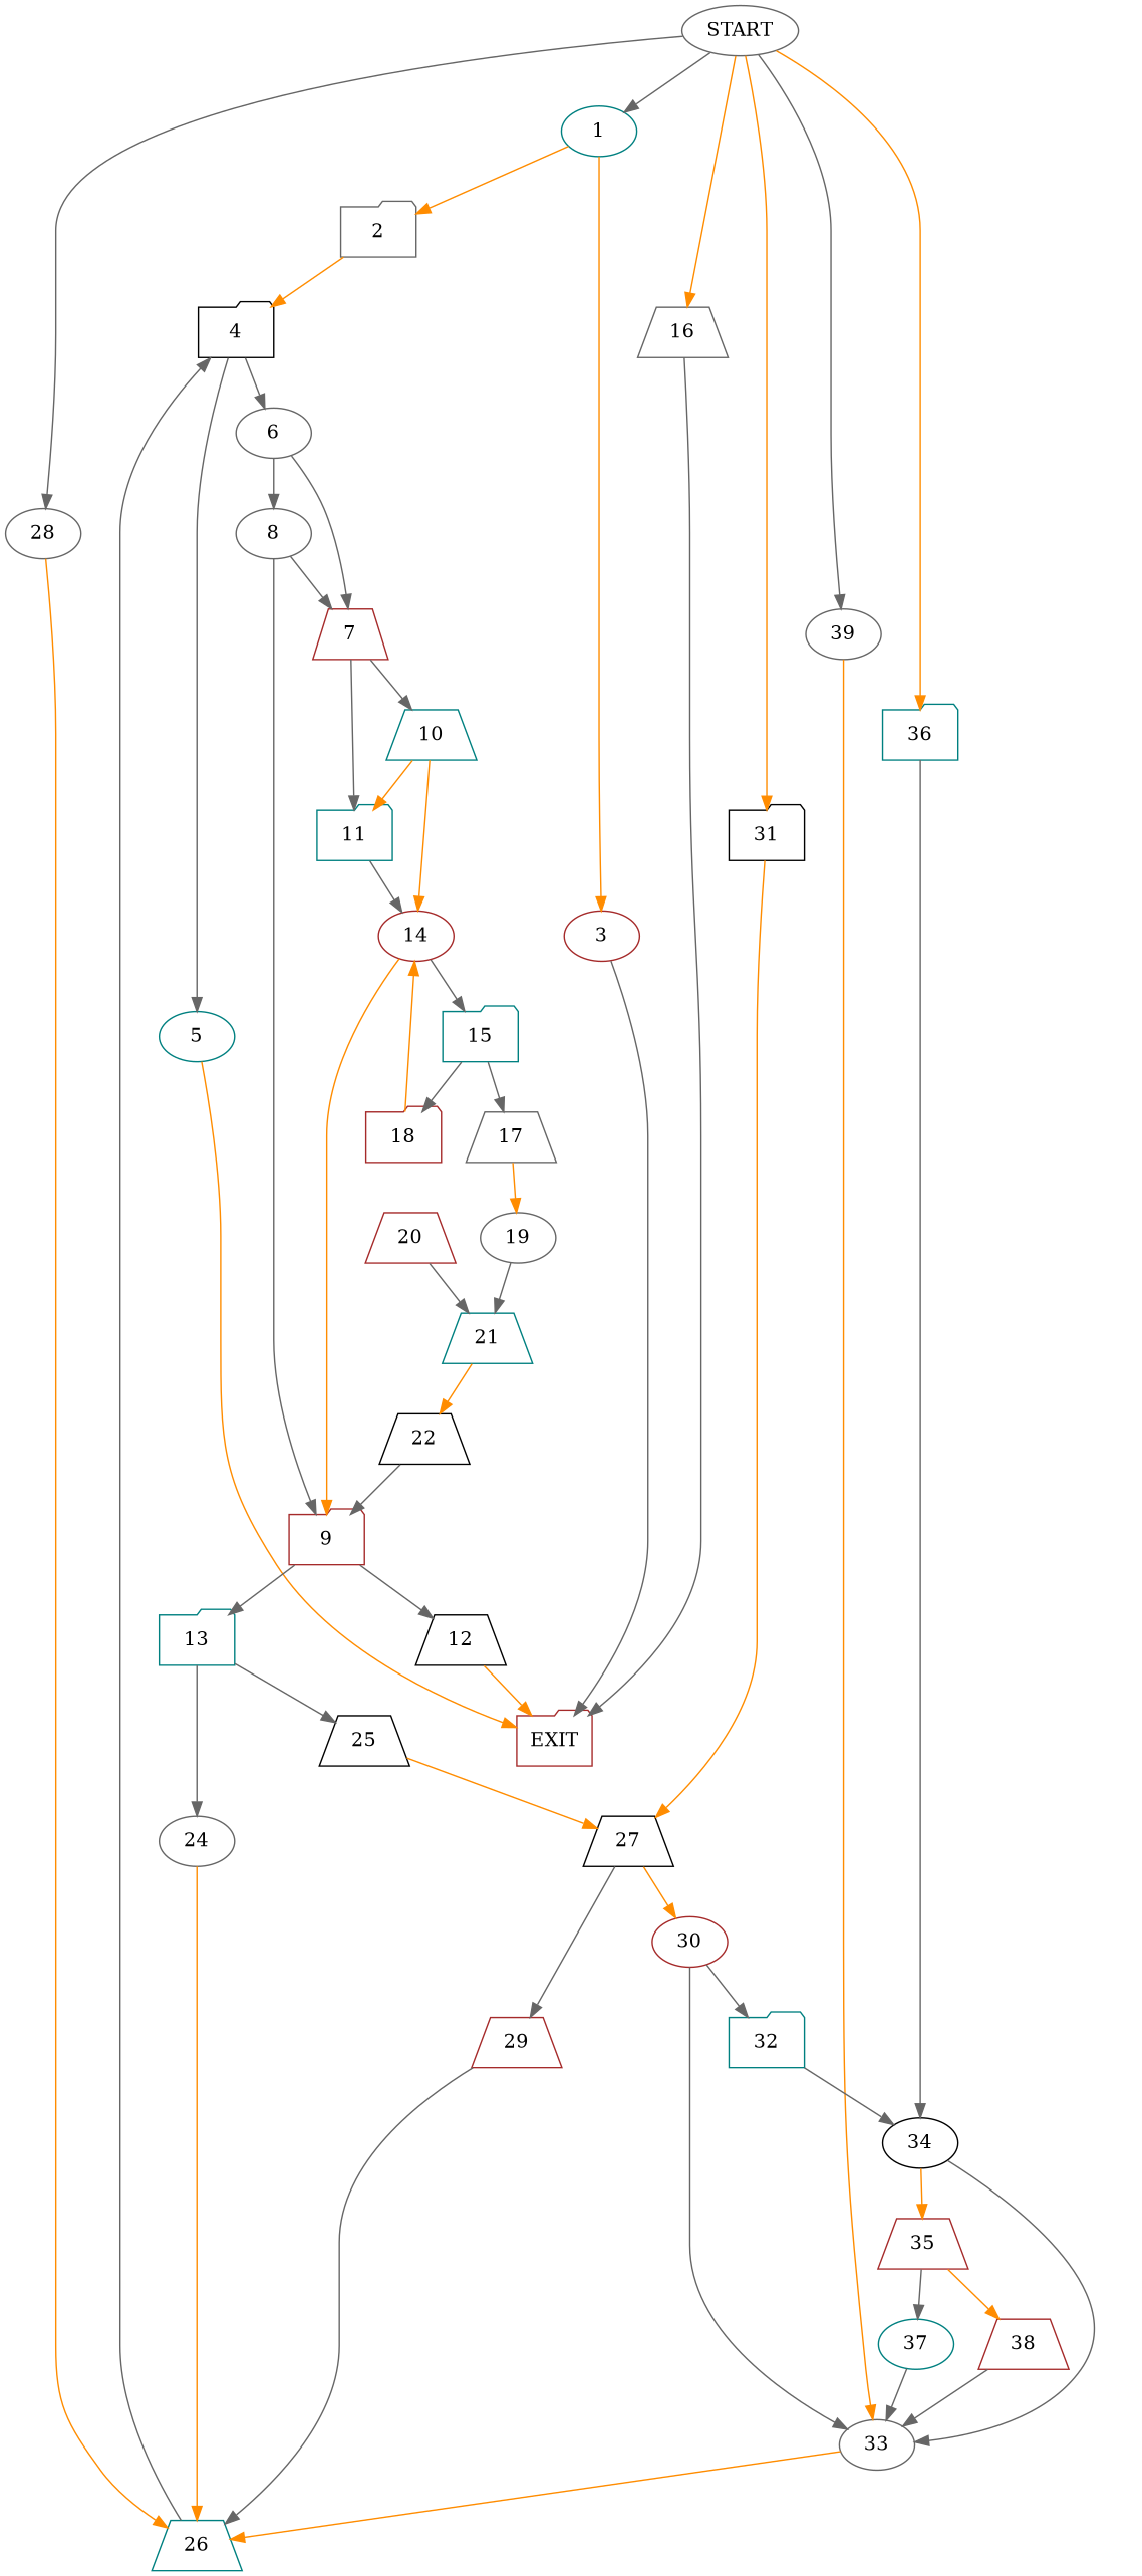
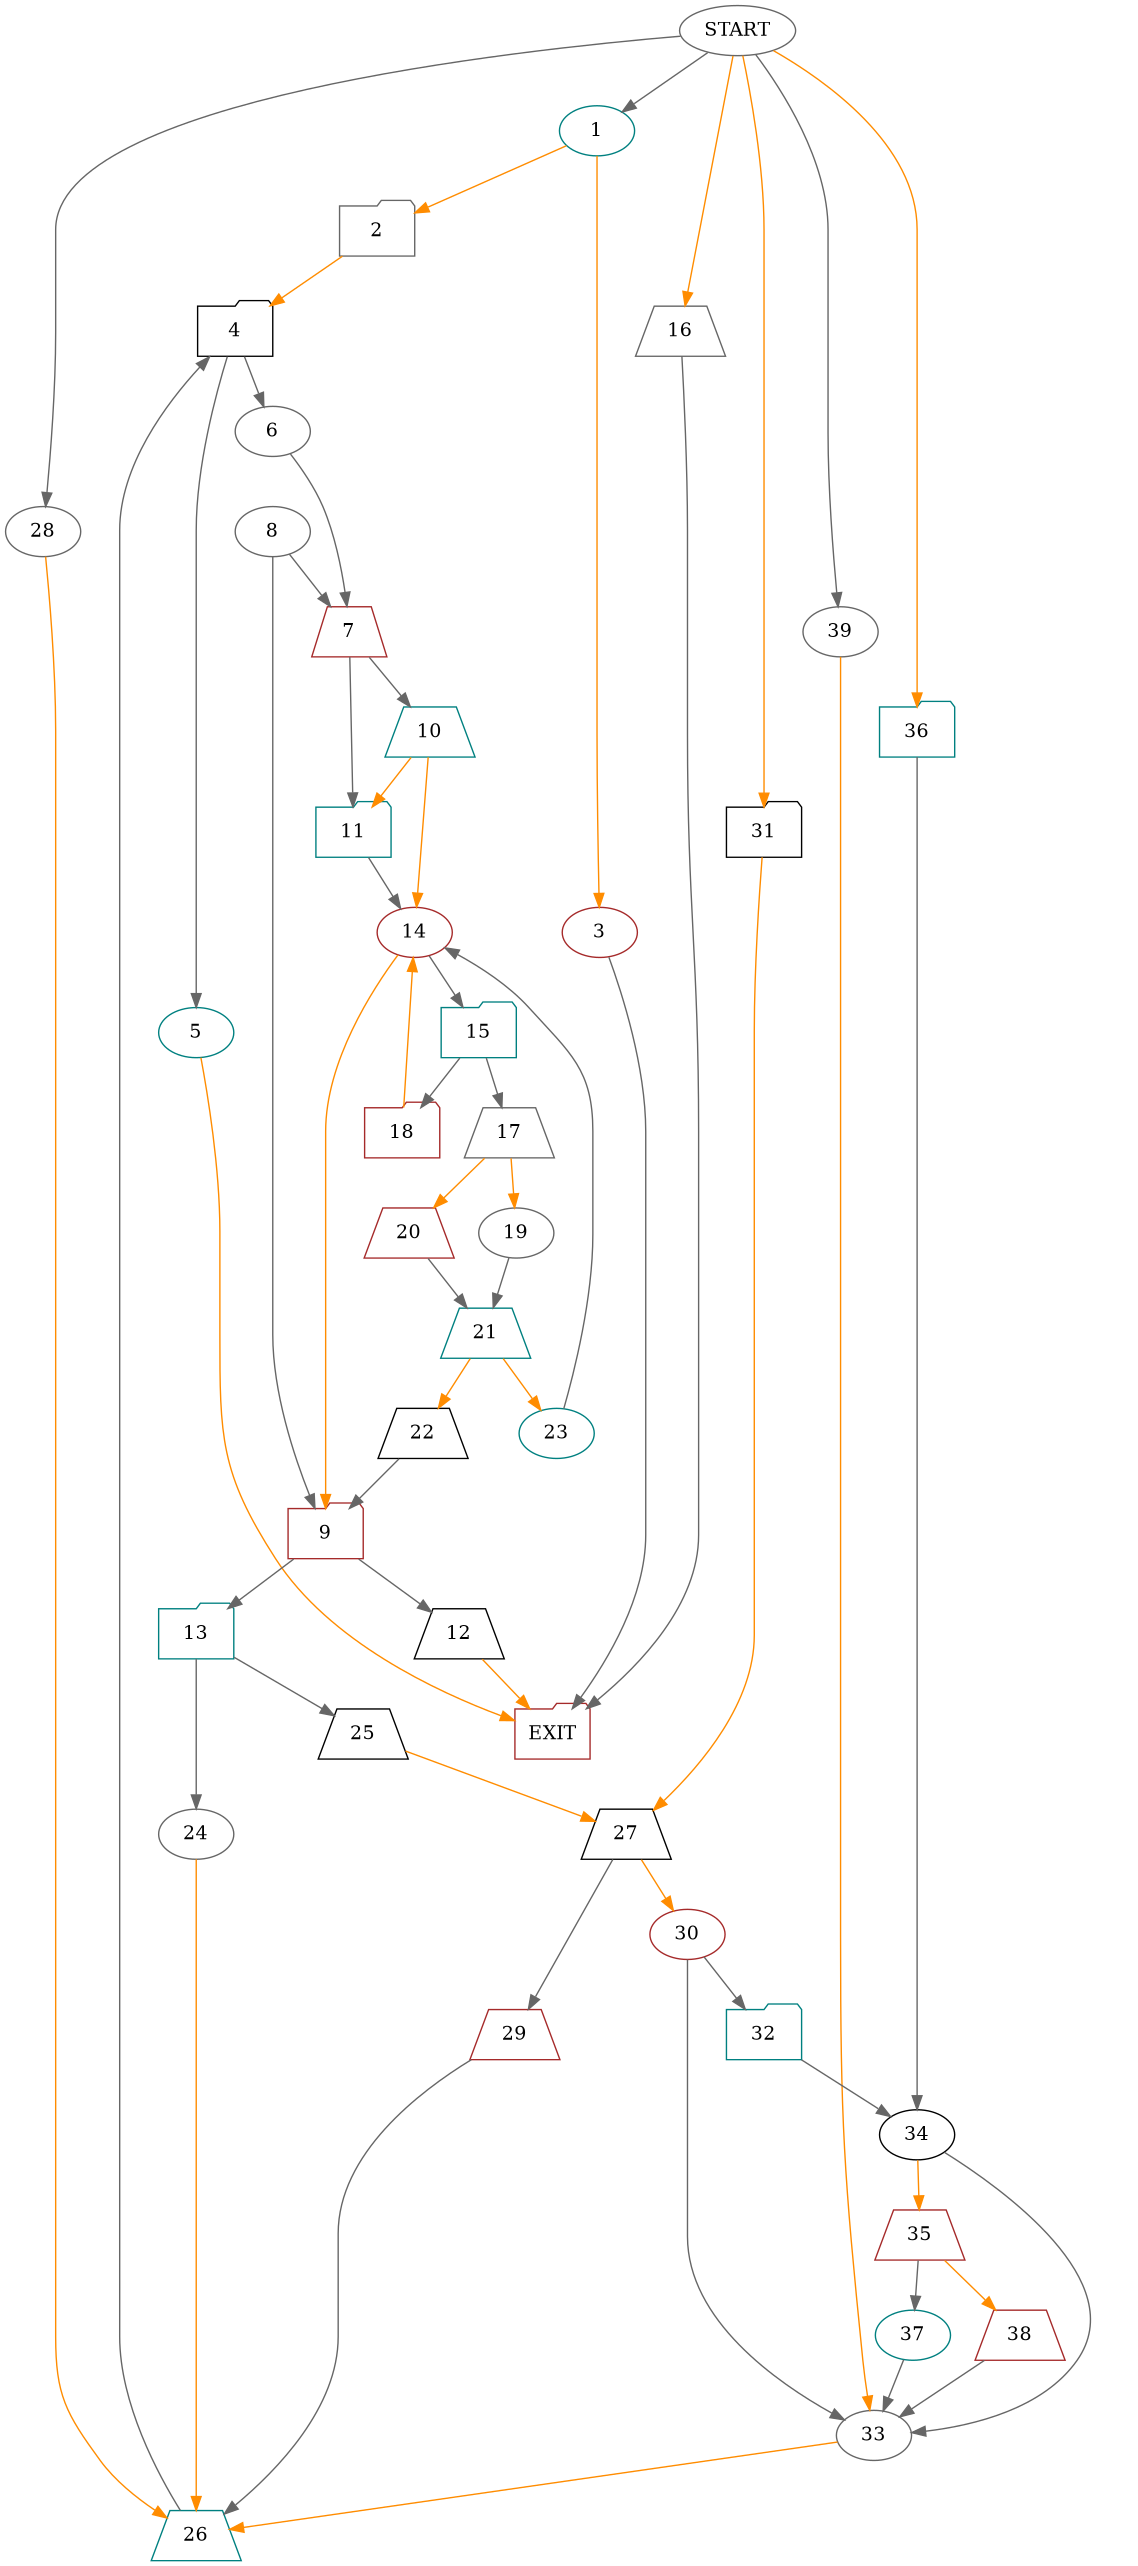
  digraph {
    node [color=teal shape=ellipse]
    edge [color=gray40]
    n1 [color=gray40 label=START]
    1
    16 [color=gray40 shape=trapezium]
    28 [color=gray40]
    31 [color=black shape=folder]
    36 [shape=folder]
    39 [color=gray40]
    2 [color=gray40 shape=folder]
    3 [color=brown]
    n10 [color=brown label=EXIT shape=folder]
    26 [shape=trapezium]
    27 [color=black shape=trapezium]
    34 [color=black]
    33 [color=gray40]
    4 [color=black shape=folder]
    5
    6 [color=gray40]
    7 [color=brown shape=trapezium]
    8 [color=gray40]
    10 [shape=trapezium]
    11 [shape=folder]
    9 [color=brown shape=folder]
    14 [color=brown]
    12 [color=black shape=trapezium]
    13 [shape=folder]
    24 [color=gray40]
    25 [color=black shape=trapezium]
    15 [shape=folder]
    17 [color=gray40 shape=trapezium]
    18 [color=brown shape=folder]
    19 [color=gray40]
    20 [color=brown shape=trapezium]
    21 [shape=trapezium]
    22 [color=black shape=trapezium]
+   23
    29 [color=brown shape=trapezium]
    30 [color=brown]
    32 [shape=folder]
    35 [color=brown shape=trapezium]
    37
    38 [color=brown shape=trapezium]
    n1 -> 1
    n1 -> 16 [color=darkorange]
    n1 -> 28
    n1 -> 31 [color=darkorange]
    n1 -> 36 [color=darkorange]
    n1 -> 39
    1 -> 2 [color=darkorange]
    1 -> 3 [color=darkorange]
    16 -> n10
    28 -> 26 [color=darkorange]
    31 -> 27 [color=darkorange]
    36 -> 34
    39 -> 33 [color=darkorange]
    2 -> 4 [color=darkorange]
    3 -> n10
    26 -> 4
    27 -> 29
    27 -> 30 [color=darkorange]
    34 -> 33
    34 -> 35 [color=darkorange]
    33 -> 26 [color=darkorange]
    4 -> 5
    4 -> 6
    5 -> n10 [color=darkorange]
    6 -> 7
-   6 -> 8
    7 -> 10
    7 -> 11
    8 -> 7
    8 -> 9
    10 -> 11 [color=darkorange]
    10 -> 14 [color=darkorange]
    11 -> 14
    9 -> 12
    9 -> 13
    14 -> 9 [color=darkorange]
    14 -> 15
    12 -> n10 [color=darkorange]
    13 -> 24
    13 -> 25
    24 -> 26 [color=darkorange]
    25 -> 27 [color=darkorange]
    15 -> 17
    15 -> 18
    17 -> 19 [color=darkorange]
+   17 -> 20 [color=darkorange]
    18 -> 14 [color=darkorange]
    19 -> 21
    20 -> 21
    21 -> 22 [color=darkorange]
+   21 -> 23 [color=darkorange]
    22 -> 9
+   23 -> 14
    29 -> 26
    30 -> 33
    30 -> 32
    32 -> 34
    35 -> 37
    35 -> 38 [color=darkorange]
    37 -> 33
    38 -> 33
  }
